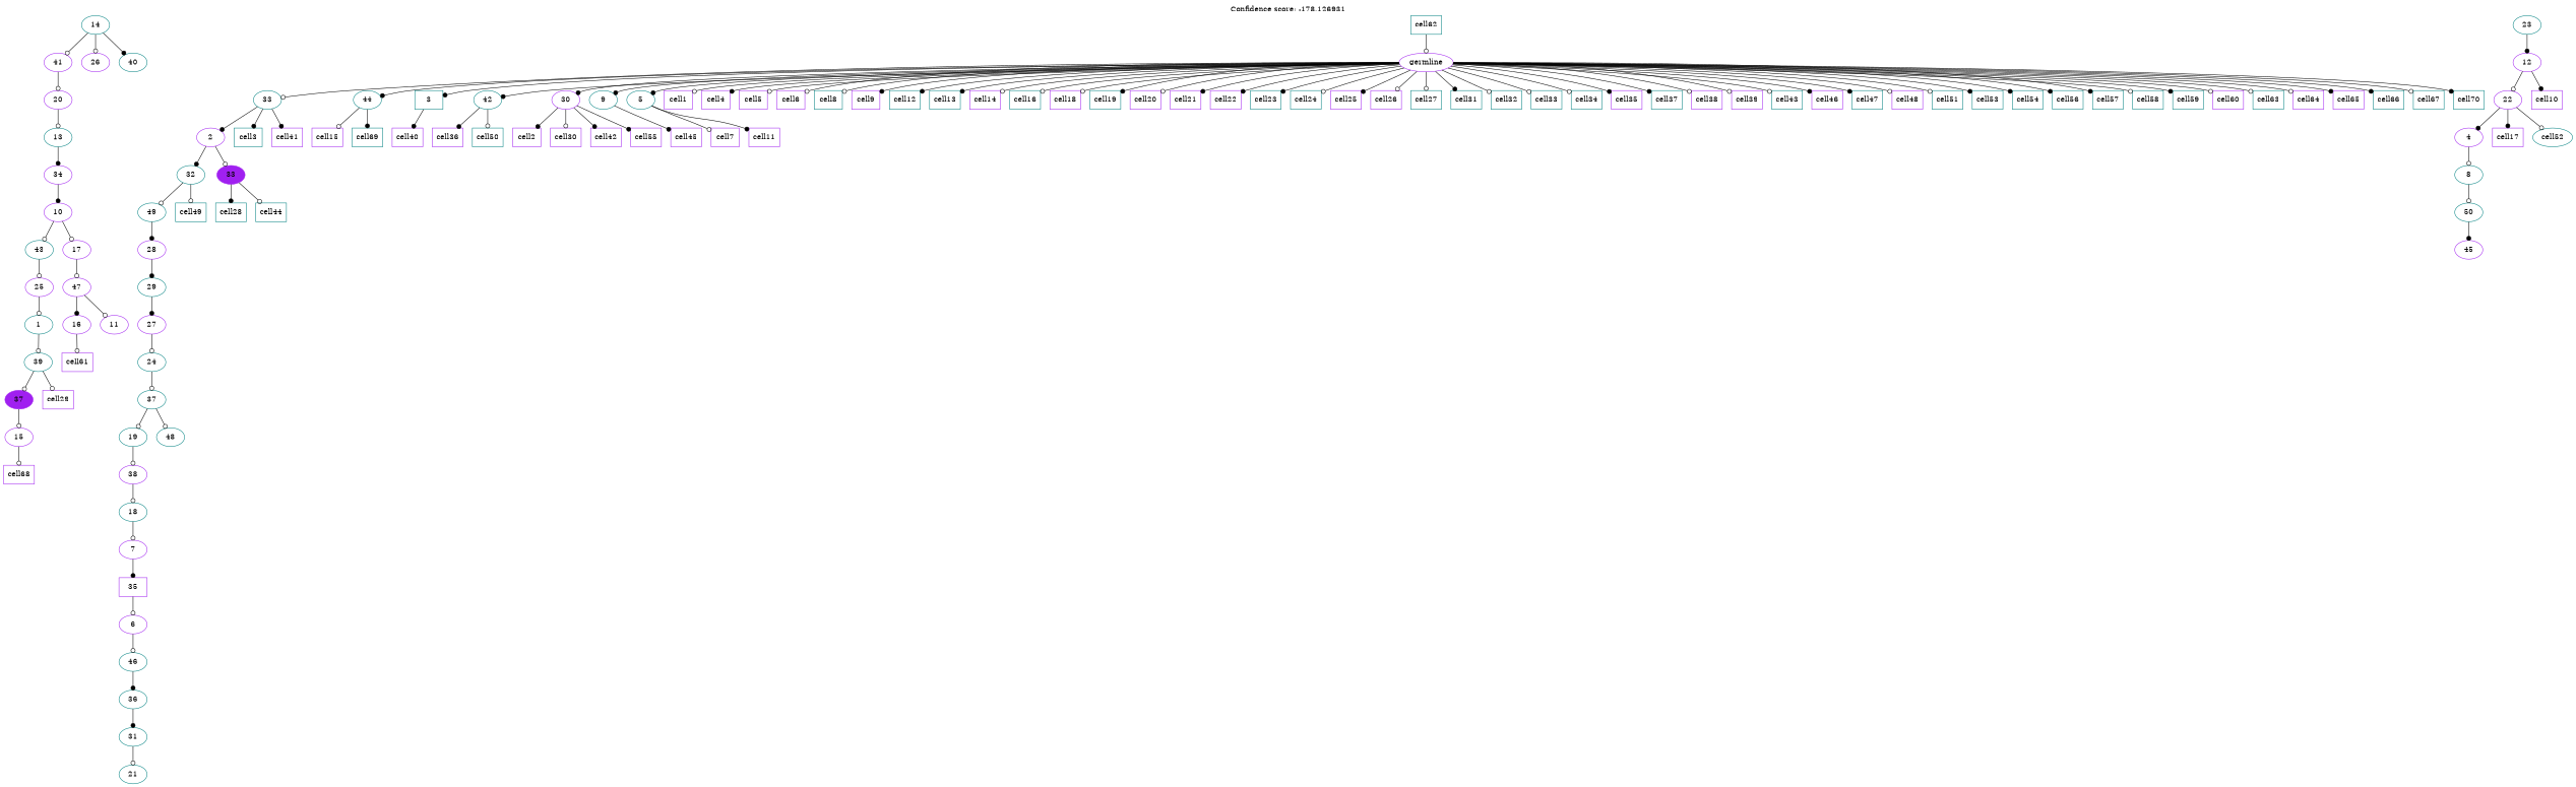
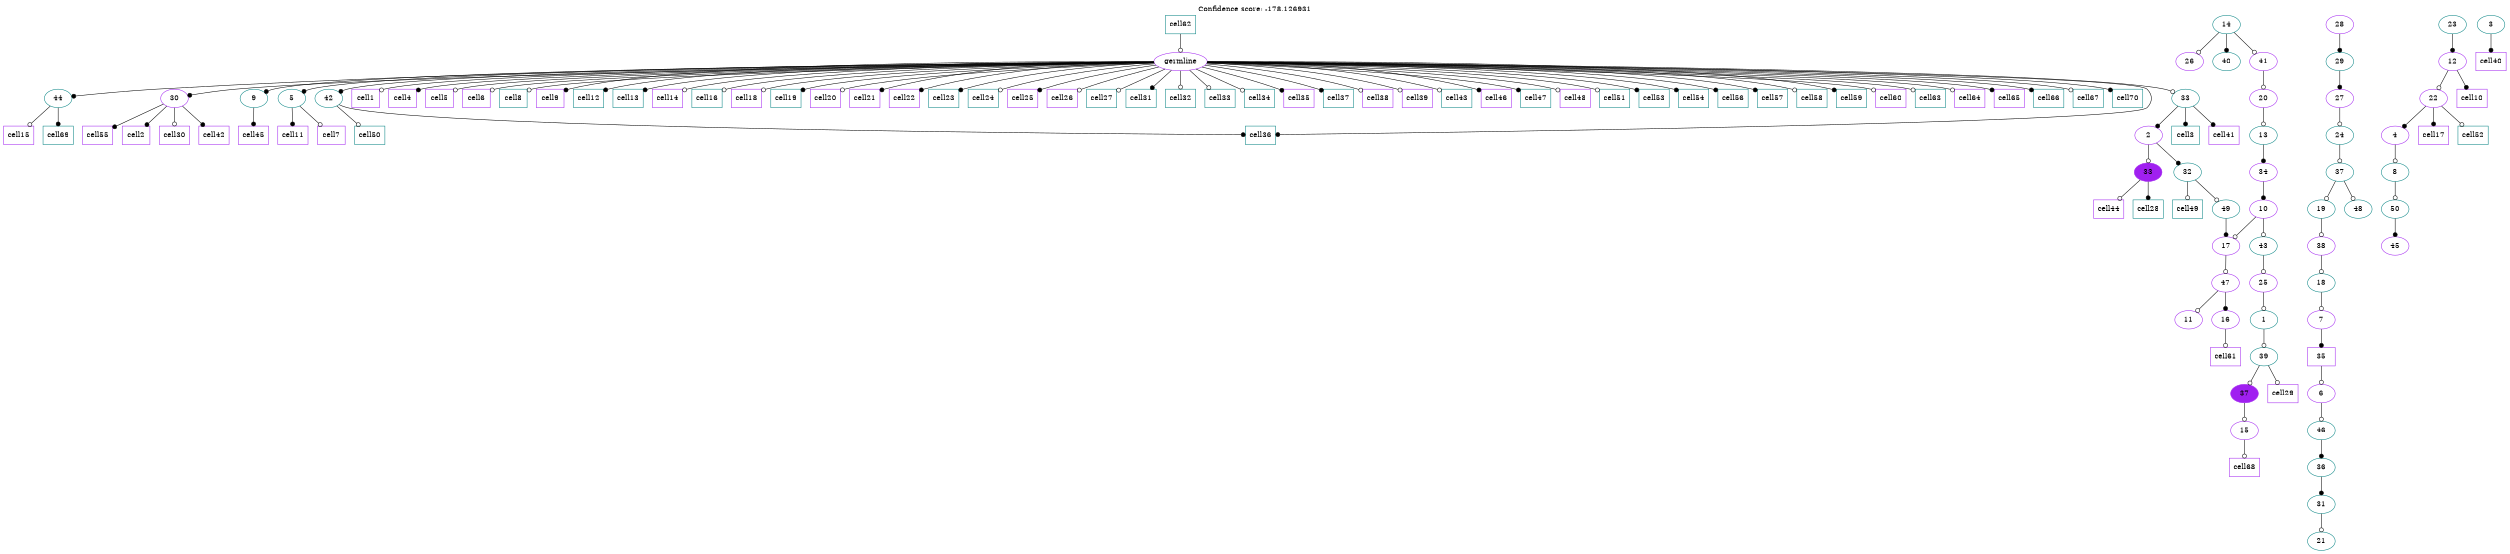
  digraph {
    label="Confidence score: -178.126931"
    labelloc=t
    node [color=teal shape=box]
    edge [arrowhead=odot]
    n1 [color=purple label=37 style=filled shape=""]
    n2 [color=purple label=15 shape=""]
    cell68 [color=purple]
    n4 [label=39 shape=""]
    cell29 [color=purple]
    n6 [label=1 shape=""]
    n7 [color=purple label=25 shape=""]
    n8 [label=43 shape=""]
    n9 [color=purple label=47 shape=""]
    n10 [color=purple label=16 shape=""]
    n11 [color=purple label=11 shape=""]
    cell61 [color=purple]
    n13 [color=purple label=17 shape=""]
    n14 [color=purple label=10 shape=""]
    n15 [color=purple label=34 shape=""]
    n16 [label=13 shape=""]
    n17 [color=purple label=20 shape=""]
    n18 [color=purple label=41 shape=""]
    n19 [label=14 shape=""]
    n20 [color=purple label=26 shape=""]
    n21 [label=40 shape=""]
    n22 [label=21 shape=""]
    n23 [label=31 shape=""]
    n24 [label=36 shape=""]
    n25 [label=46 shape=""]
    n26 [color=purple label=6 shape=""]
    n27 [color=purple label=35]
    n28 [color=purple label=7 shape=""]
    n29 [label=18 shape=""]
    n30 [color=purple label=38 shape=""]
    n31 [label=19 shape=""]
    n32 [label=37 shape=""]
    n33 [label=48 shape=""]
    n34 [label=24 shape=""]
    n35 [color=purple label=27 shape=""]
    n36 [label=29 shape=""]
    n37 [color=purple label=28 shape=""]
    n38 [label=49 shape=""]
    n39 [label=32 shape=""]
    cell49
    n41 [color=purple label=2 shape=""]
    n42 [color=purple label=33 style=filled shape=""]
    cell28
-   cell44
+   cell44 [color=purple]
    n45 [label=33 shape=""]
    cell3
    cell41 [color=purple]
    n48 [label=50 shape=""]
    n49 [color=purple label=45 shape=""]
    n50 [label=8 shape=""]
    n51 [color=purple label=4 shape=""]
    n52 [color=purple label=22 shape=""]
    cell17 [color=purple]
-   cell52 [shape=ellipse]
+   cell52
    n55 [color=purple label=12 shape=""]
    cell10 [color=purple]
    n57 [label=23 shape=""]
    n58 [label=44 shape=""]
    cell15 [color=purple]
    cell69
    n61 [color=purple label=germline shape=""]
-   n62 [label=3]
+   n62 [label=3 shape=""]
    n63 [label=42 shape=""]
    n64 [color=purple label=30 shape=""]
    n65 [label=9 shape=""]
    n66 [label=5 shape=""]
    cell1 [color=purple]
    cell4 [color=purple]
    cell5 [color=purple]
    cell6 [color=purple]
    cell8
    cell9 [color=purple]
    cell12
    cell13
    cell14 [color=purple]
    cell16
    cell18 [color=purple]
    cell19
    cell20 [color=purple]
    cell21 [color=purple]
    cell22 [color=purple]
    cell23
    cell24
    cell25 [color=purple]
    cell26 [color=purple]
    cell27
    cell31
    cell32
    cell33
    cell34
    cell35 [color=purple]
    cell37
    cell38 [color=purple]
    cell39 [color=purple]
    cell43
    cell46 [color=purple]
    cell47
    cell48 [color=purple]
    cell51
    cell53
    cell54
    cell56
    cell57
    cell58
    cell59
    cell60 [color=purple]
    cell63
    cell64 [color=purple]
    cell65 [color=purple]
    cell66
    cell67
    cell70
    cell40 [color=purple]
-   cell36 [color=purple]
+   cell36
    cell50
    cell2 [color=purple]
    cell30 [color=purple]
    cell42 [color=purple]
    cell55 [color=purple]
    cell45 [color=purple]
    cell7 [color=purple]
    cell11 [color=purple]
    cell62
    n1 -> n2
    n2 -> cell68
    n4 -> n1
    n4 -> cell29
    n6 -> n4
    n7 -> n6
    n8 -> n7
    n9 -> n10 [arrowhead=dot]
    n9 -> n11
    n10 -> cell61
    n13 -> n9
    n14 -> n8
    n14 -> n13
    n15 -> n14 [arrowhead=dot]
    n16 -> n15 [arrowhead=dot]
    n17 -> n16
    n18 -> n17
    n19 -> n18
    n19 -> n20
    n19 -> n21 [arrowhead=dot]
    n23 -> n22
    n24 -> n23 [arrowhead=dot]
    n25 -> n24 [arrowhead=dot]
    n26 -> n25
    n27 -> n26
    n28 -> n27 [arrowhead=dot]
    n29 -> n28
    n30 -> n29
    n31 -> n30
    n32 -> n31
    n32 -> n33
    n34 -> n32
    n35 -> n34
    n36 -> n35 [arrowhead=dot]
    n37 -> n36 [arrowhead=dot]
-   n38 -> n37 [arrowhead=dot]
+   n38 -> n13 [arrowhead=dot]
    n39 -> n38
    n39 -> cell49
    n41 -> n39 [arrowhead=dot]
    n41 -> n42
    n42 -> cell28 [arrowhead=dot]
    n42 -> cell44
    n45 -> n41 [arrowhead=dot]
    n45 -> cell3 [arrowhead=dot]
    n45 -> cell41 [arrowhead=dot]
    n48 -> n49 [arrowhead=dot]
    n50 -> n48
    n51 -> n50
    n52 -> n51 [arrowhead=dot]
    n52 -> cell17 [arrowhead=dot]
    n52 -> cell52
    n55 -> n52
    n55 -> cell10 [arrowhead=dot]
    n57 -> n55 [arrowhead=dot]
    n58 -> cell15
    n58 -> cell69 [arrowhead=dot]
    n61 -> n45
    n61 -> n58 [arrowhead=dot]
-   n61 -> n62 [arrowhead=dot]
+   n61 -> cell36 [arrowhead=dot]
    n61 -> n63 [arrowhead=dot]
    n61 -> n64 [arrowhead=dot]
    n61 -> n65 [arrowhead=dot]
    n61 -> n66 [arrowhead=dot]
    n61 -> cell1
    n61 -> cell4 [arrowhead=dot]
    n61 -> cell5
    n61 -> cell6
    n61 -> cell8
    n61 -> cell9 [arrowhead=dot]
    n61 -> cell12 [arrowhead=dot]
    n61 -> cell13 [arrowhead=dot]
    n61 -> cell14
    n61 -> cell16
    n61 -> cell18
    n61 -> cell19 [arrowhead=dot]
    n61 -> cell20
    n61 -> cell21 [arrowhead=dot]
    n61 -> cell22 [arrowhead=dot]
    n61 -> cell23 [arrowhead=dot]
    n61 -> cell24
    n61 -> cell25 [arrowhead=dot]
    n61 -> cell26
    n61 -> cell27
    n61 -> cell31 [arrowhead=dot]
    n61 -> cell32
    n61 -> cell33
    n61 -> cell34
    n61 -> cell35 [arrowhead=dot]
    n61 -> cell37 [arrowhead=dot]
    n61 -> cell38
    n61 -> cell39
    n61 -> cell43
    n61 -> cell46 [arrowhead=dot]
    n61 -> cell47 [arrowhead=dot]
    n61 -> cell48
    n61 -> cell51
    n61 -> cell53 [arrowhead=dot]
    n61 -> cell54 [arrowhead=dot]
    n61 -> cell56 [arrowhead=dot]
    n61 -> cell57 [arrowhead=dot]
    n61 -> cell58
    n61 -> cell59 [arrowhead=dot]
    n61 -> cell60
    n61 -> cell63
    n61 -> cell64
    n61 -> cell65 [arrowhead=dot]
    n61 -> cell66 [arrowhead=dot]
    n61 -> cell67
    n61 -> cell70 [arrowhead=dot]
    n62 -> cell40 [arrowhead=dot]
    n63 -> cell36 [arrowhead=dot]
    n63 -> cell50
    n64 -> cell2 [arrowhead=dot]
    n64 -> cell30
    n64 -> cell42 [arrowhead=dot]
    n64 -> cell55 [arrowhead=dot]
    n65 -> cell45 [arrowhead=dot]
    n66 -> cell7
    n66 -> cell11 [arrowhead=dot]
    cell62 -> n61
  }
